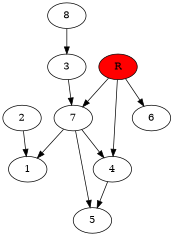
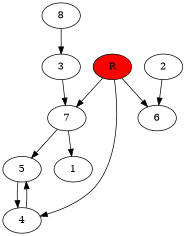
  digraph {
    5
    4
    2
    6
    3
    7
    1
    8
    R [fillcolor="#ff0000" style=filled]
-   7 -> 4
+   5 -> 4
    4 -> 5
-   2 -> 1
+   2 -> 6
    3 -> 7
    7 -> 5
    7 -> 1
    8 -> 3
    R -> 4
    R -> 6
    R -> 7
  }
